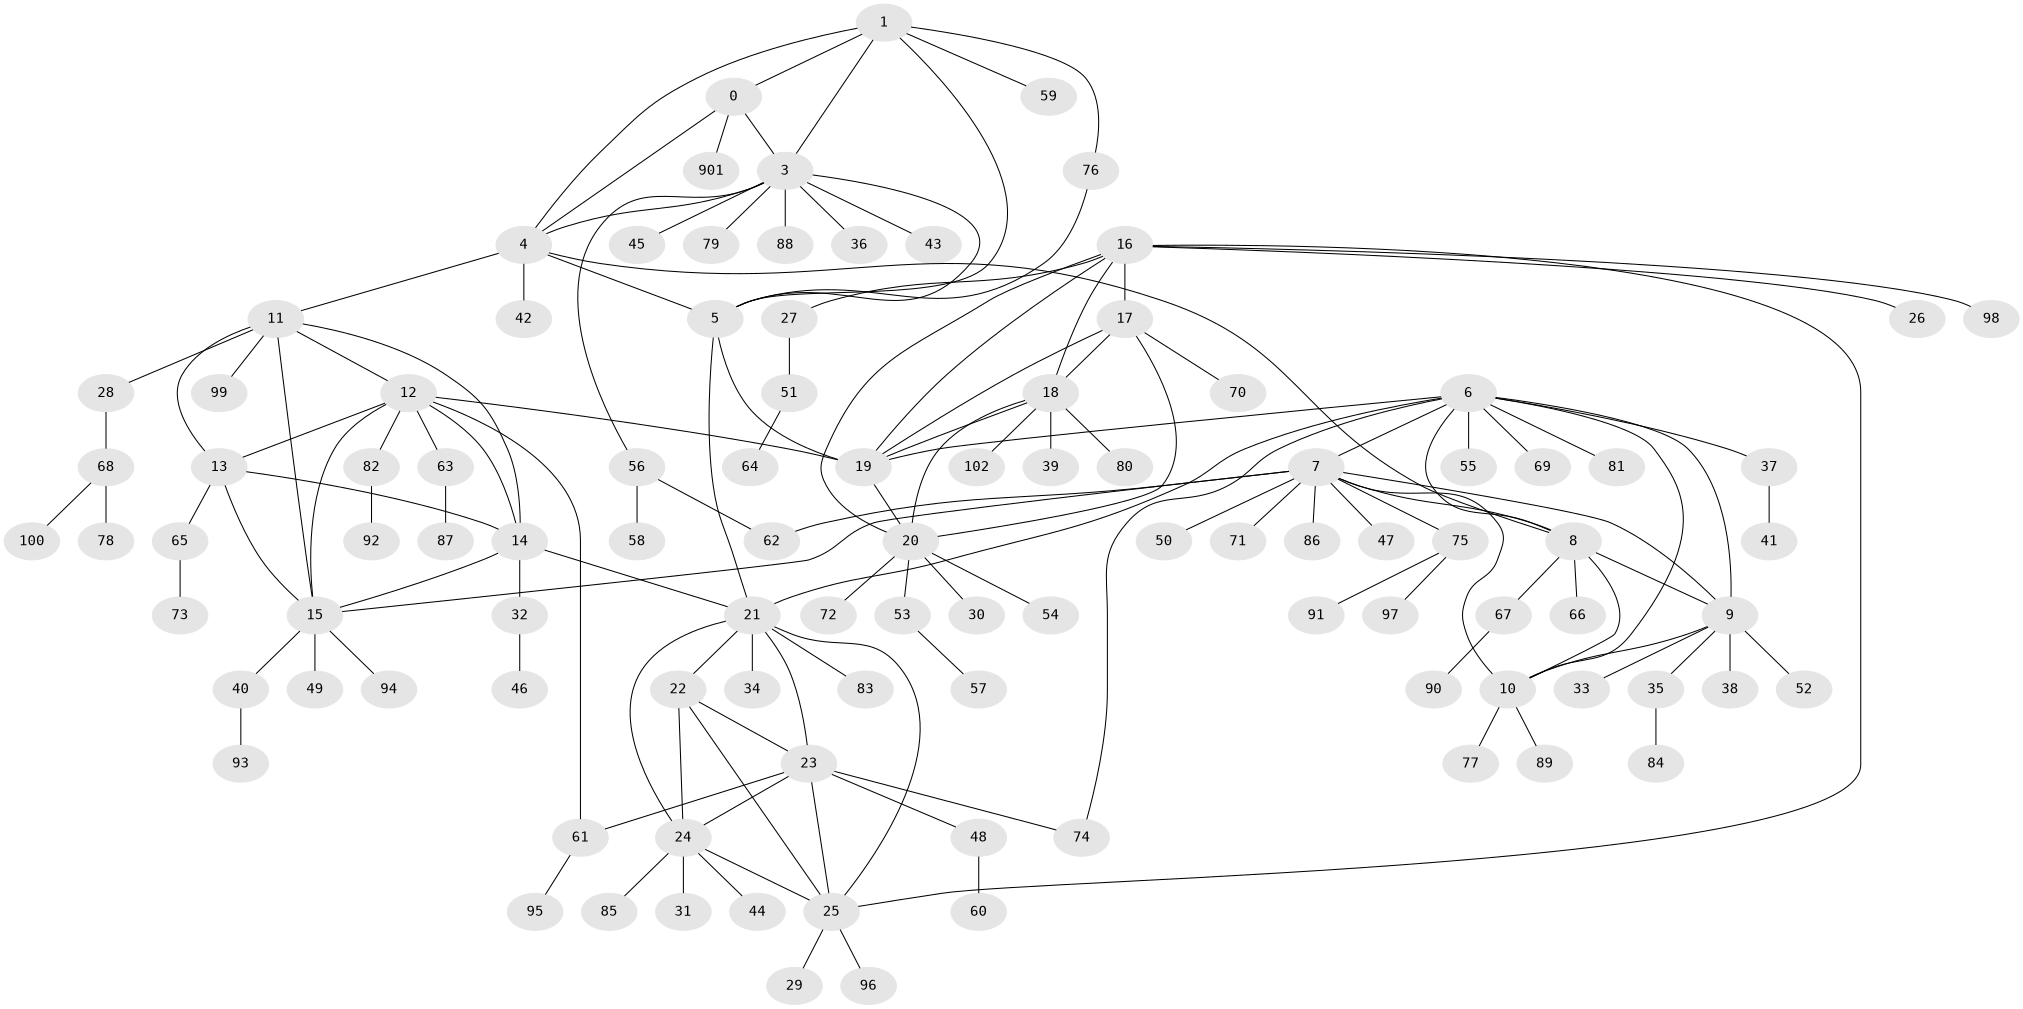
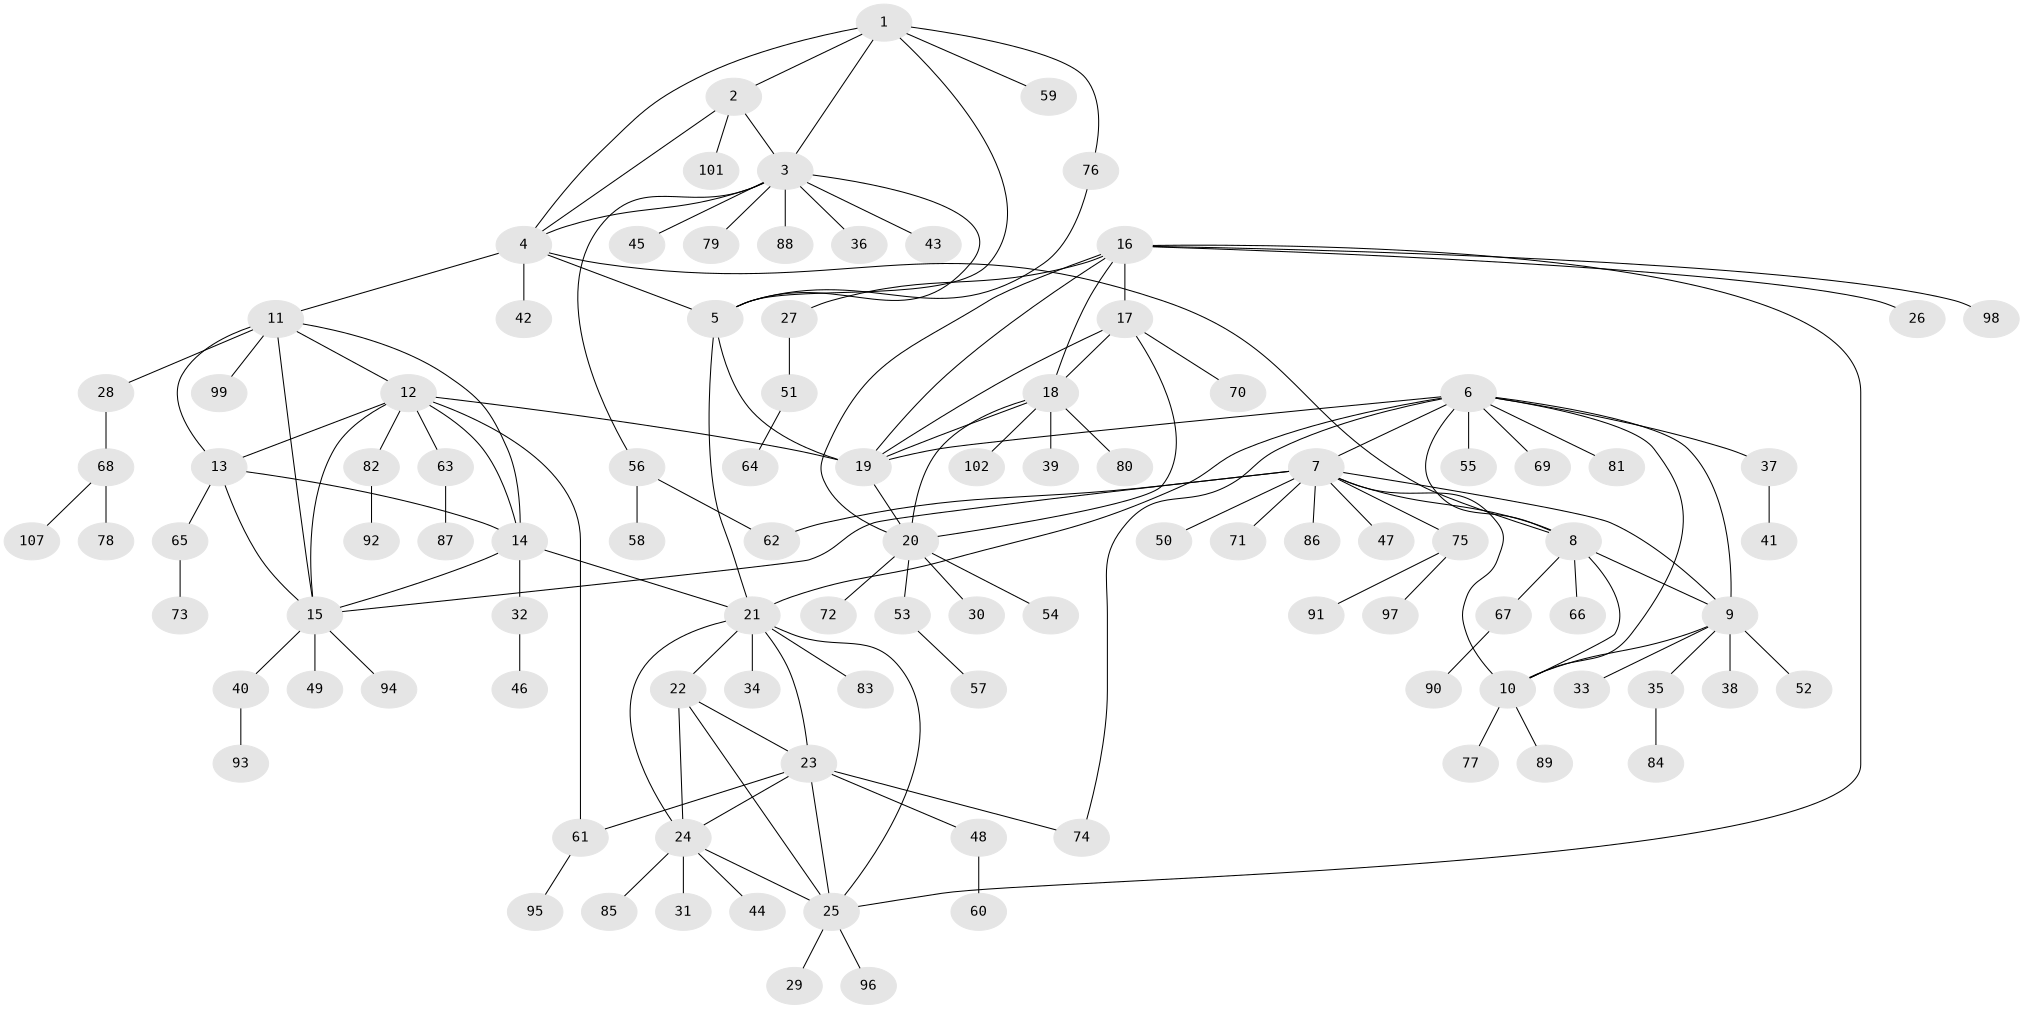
  graph {
    fontname="DejaVu Sans Mono"
    node [color=gray90 fontname="DejaVu Sans Mono" style=filled]
    edge [fontname="DejaVu Sans Mono"]
    1
-   2 [label=0]
+   2
    3
    4
    5
    59
    76
-   101 [label=901]
+   101
    36
    43
    45
    56
    79
    88
    8
    11
    42
    19
    21
    62
    58
    9
    10
    66
    67
    15
    12
    13
    14
    28
    99
    20
    25
    22
    23
    24
    34
    83
    6
    7
    37
    55
    69
    74
    81
    47
    50
    71
    75
    86
    33
    35
    38
    52
    77
    89
    41
    40
    49
    94
    91
    97
    90
    84
    61
    63
    82
    65
    32
    68
    95
    87
    92
    73
    46
    93
    16
    17
    18
    26
    27
    98
    70
    39
    80
    102
    30
    53
    54
    72
    29
    96
    51
    57
    48
    31
    44
    85
    60
    64
    78
-   100
+   100 [label=107]
    1 -- 2
    1 -- 3
    1 -- 4
    1 -- 5
    1 -- 59
    1 -- 76
    2 -- 3
    2 -- 4
    2 -- 101
    3 -- 4
    3 -- 5
    3 -- 36
    3 -- 43
    3 -- 45
    3 -- 56
    3 -- 79
    3 -- 88
    4 -- 5
    4 -- 8
    4 -- 11
    4 -- 42
    5 -- 19
    5 -- 21
    76 -- 5
    56 -- 62
    56 -- 58
    8 -- 9
    8 -- 10
    8 -- 66
    8 -- 67
    11 -- 15
    11 -- 12
    11 -- 13
    11 -- 14
    11 -- 28
    11 -- 99
    19 -- 20
    21 -- 25
    21 -- 22
    21 -- 23
    21 -- 24
    21 -- 34
    21 -- 83
    9 -- 10
    9 -- 33
    9 -- 35
    9 -- 38
    9 -- 52
    10 -- 77
    10 -- 89
    67 -- 90
    15 -- 40
    15 -- 49
    15 -- 94
    12 -- 19
    12 -- 15
    12 -- 13
    12 -- 14
    12 -- 61
    12 -- 63
    12 -- 82
    13 -- 15
    13 -- 14
    13 -- 65
    14 -- 21
    14 -- 15
    14 -- 32
    28 -- 68
    20 -- 30
    20 -- 53
    20 -- 54
    20 -- 72
    25 -- 29
    25 -- 96
    22 -- 25
    22 -- 23
    22 -- 24
    23 -- 25
    23 -- 24
    23 -- 74
    23 -- 61
    23 -- 48
    24 -- 25
    24 -- 31
    24 -- 44
    24 -- 85
    6 -- 8
    6 -- 19
    6 -- 21
    6 -- 9
    6 -- 10
    6 -- 7
    6 -- 37
    6 -- 55
    6 -- 69
    6 -- 74
    6 -- 81
    7 -- 8
    7 -- 62
    7 -- 9
    7 -- 10
    7 -- 15
    7 -- 47
    7 -- 50
    7 -- 71
    7 -- 75
    7 -- 86
    37 -- 41
    75 -- 91
    75 -- 97
    35 -- 84
    40 -- 93
    61 -- 95
    63 -- 87
    82 -- 92
    65 -- 73
    32 -- 46
    68 -- 78
    68 -- 100
    16 -- 19
    16 -- 20
    16 -- 25
    16 -- 17
    16 -- 18
    16 -- 26
    16 -- 27
    16 -- 98
    17 -- 19
    17 -- 20
    17 -- 18
    17 -- 70
    18 -- 19
    18 -- 20
    18 -- 39
    18 -- 80
    18 -- 102
    27 -- 51
    53 -- 57
    51 -- 64
    48 -- 60
  }
